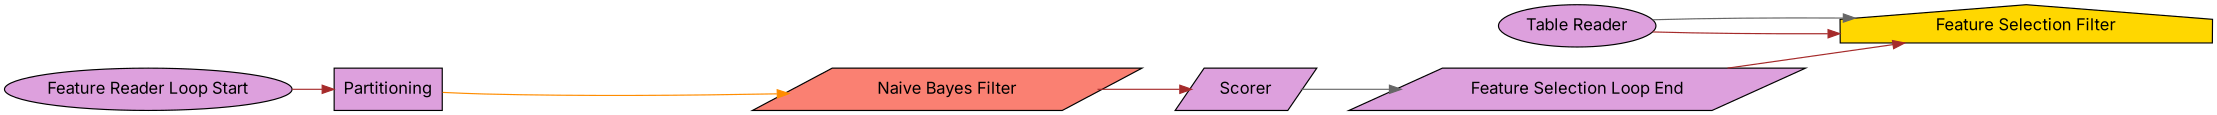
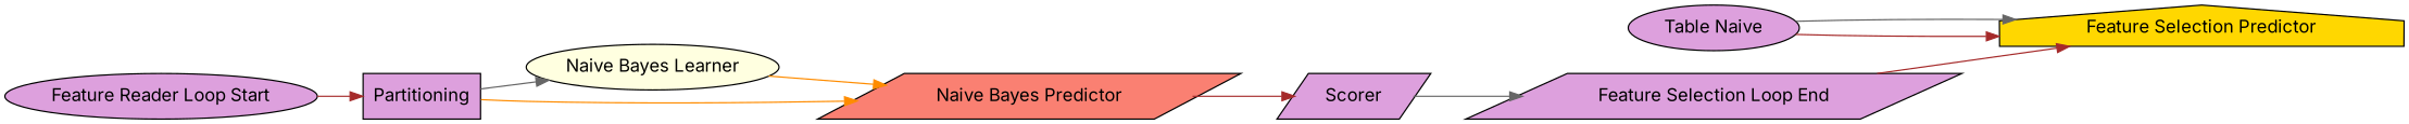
  digraph {
    fontname=Inter
    rankdir=LR
    node [fillcolor=plum fontname=Inter shape=ellipse style=filled]
    edge [color=brown fontname=Inter]
-   n1 [label="Table Reader"]
-   n2 [fillcolor=gold label="Feature Selection Filter" shape=house]
+   n1 [label="Table Naive"]
+   n2 [fillcolor=gold label="Feature Selection Predictor" shape=house]
    n3 [label="Feature Selection Loop End" shape=parallelogram]
    n4 [label=Partitioning shape=box]
-   n6 [fillcolor=salmon label="Naive Bayes Filter" shape=parallelogram]
+   n5 [fillcolor=lightyellow label="Naive Bayes Learner"]
+   n6 [fillcolor=salmon label="Naive Bayes Predictor" shape=parallelogram]
    n7 [label=Scorer shape=parallelogram]
    n8 [label="Feature Reader Loop Start"]
    n1 -> n2
    n1 -> n2 [color=gray40]
    n3 -> n2
+   n4 -> n5 [color=gray40]
    n4 -> n6 [color=darkorange]
+   n5 -> n6 [color=darkorange]
    n6 -> n7
    n7 -> n3 [color=gray40]
    n8 -> n4
  }
